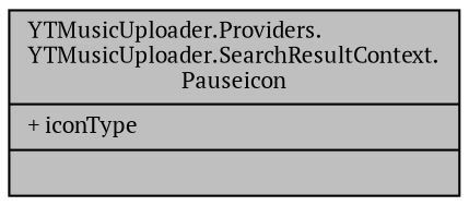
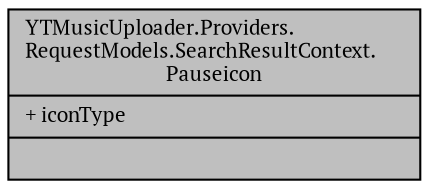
  digraph {
    fontname="PT Serif"
-   n1 [color=black fillcolor=grey75 fontcolor=black fontname="PT Serif" fontsize=10 height=0.2 label="{YTMusicUploader.Providers.\lYTMusicUploader.SearchResultContext.\lPauseicon\n|+ iconType\l|}" shape=record style=filled width=0.4]
+   n1 [color=black fillcolor=grey75 fontcolor=black fontname="PT Serif" fontsize=10 height=0.2 label="{YTMusicUploader.Providers.\lRequestModels.SearchResultContext.\lPauseicon\n|+ iconType\l|}" shape=record style=filled width=0.4]
  }
